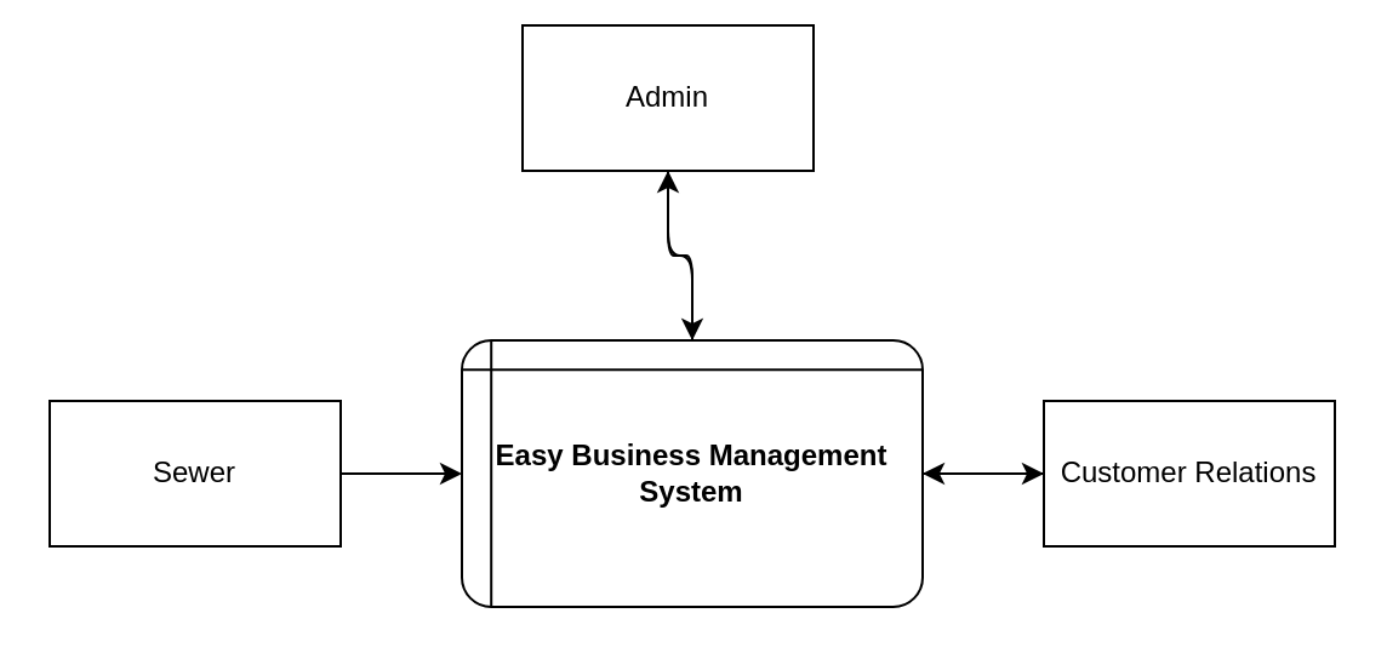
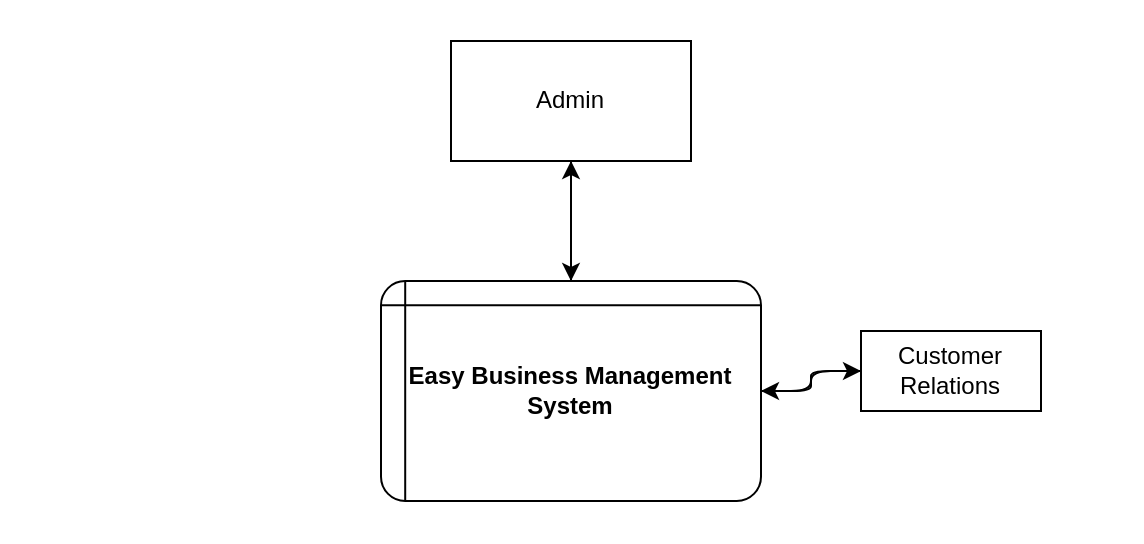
  <mxCell id="0" />
  <mxCell id="1" parent="0" />
  <mxCell id="2" style="edgeStyle=orthogonalEdgeStyle;rounded=1;orthogonalLoop=1;jettySize=auto;html=1;entryX=0;entryY=0.5;entryDx=0;entryDy=0;fontFamily=Helvetica;fontSize=12;fontColor=default;" parent="1" source="4" target="10" edge="1"><mxGeometry relative="1" as="geometry" /></mxCell>
  <mxCell id="3" style="edgeStyle=orthogonalEdgeStyle;rounded=1;orthogonalLoop=1;jettySize=auto;html=1;fontFamily=Helvetica;fontSize=12;fontColor=default;" parent="1" source="4" target="6" edge="1"><mxGeometry relative="1" as="geometry" /></mxCell>
  <mxCell id="4" value="&lt;b&gt;Easy Business Management System&lt;/b&gt;" style="shape=internalStorage;whiteSpace=wrap;html=1;backgroundOutline=1;rounded=1;dx=10;dy=10;arcSize=11;" parent="1" vertex="1"><mxGeometry x="190" y="140" width="190" height="110" as="geometry" /></mxCell>
  <mxCell id="5" style="edgeStyle=orthogonalEdgeStyle;rounded=1;orthogonalLoop=1;jettySize=auto;html=1;fontFamily=Helvetica;fontSize=12;fontColor=default;" parent="1" source="6" target="4" edge="1"><mxGeometry relative="1" as="geometry" /></mxCell>
- <mxCell id="6" value="Admin" style="rounded=0;whiteSpace=wrap;html=1;strokeColor=default;fontFamily=Helvetica;fontSize=12;fontColor=default;fillColor=#FFFFFF;" parent="1" vertex="1"><mxGeometry x="215" y="10" width="120" height="60" as="geometry" /></mxCell>
- <mxCell id="7" style="edgeStyle=orthogonalEdgeStyle;rounded=1;orthogonalLoop=1;jettySize=auto;html=1;entryX=0;entryY=0.5;entryDx=0;entryDy=0;fontFamily=Helvetica;fontSize=12;fontColor=default;" parent="1" source="8" target="4" edge="1"><mxGeometry relative="1" as="geometry" /></mxCell>
- <mxCell id="8" value="Sewer" style="rounded=0;whiteSpace=wrap;html=1;strokeColor=default;fontFamily=Helvetica;fontSize=12;fontColor=default;fillColor=#FFFFFF;" parent="1" vertex="1"><mxGeometry x="20" y="165" width="120" height="60" as="geometry" /></mxCell>
+ <mxCell id="6" value="Admin" style="rounded=0;whiteSpace=wrap;html=1;strokeColor=default;fontFamily=Helvetica;fontSize=12;fontColor=default;fillColor=#FFFFFF;" parent="1" vertex="1"><mxGeometry x="225" y="20" width="120" height="60" as="geometry" /></mxCell>
  <mxCell id="9" style="edgeStyle=orthogonalEdgeStyle;rounded=1;orthogonalLoop=1;jettySize=auto;html=1;entryX=1;entryY=0.5;entryDx=0;entryDy=0;fontFamily=Helvetica;fontSize=12;fontColor=default;" parent="1" source="10" target="4" edge="1"><mxGeometry relative="1" as="geometry" /></mxCell>
- <mxCell id="10" value="Customer Relations" style="rounded=0;whiteSpace=wrap;html=1;strokeColor=default;fontFamily=Helvetica;fontSize=12;fontColor=default;fillColor=#FFFFFF;" parent="1" vertex="1"><mxGeometry x="430" y="165" width="120" height="60" as="geometry" /></mxCell>
+ <mxCell id="10" value="Customer Relations" style="rounded=0;whiteSpace=wrap;html=1;strokeColor=default;fontFamily=Helvetica;fontSize=12;fontColor=default;fillColor=#FFFFFF;" parent="1" vertex="1"><mxGeometry x="430" y="165" width="90" height="40" as="geometry" /></mxCell>
